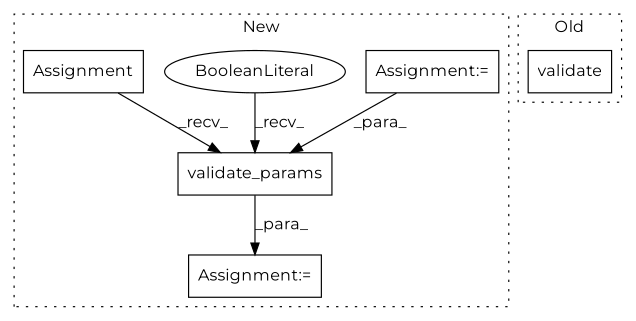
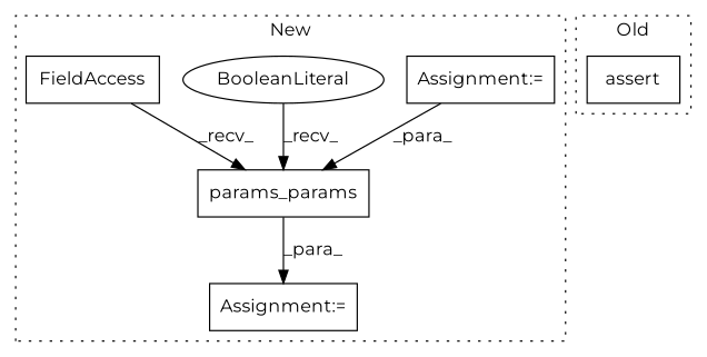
  digraph {
    fontname=Montserrat
    node [a=7 fontname=Montserrat l=1 shape=box]
    edge [fontname=Montserrat]
-   n1 [a=32 l="16,1" label=validate_params s="14689,14732"]
+   n1 [a=32 l="16,1" label=params_params s="14689,14732"]
    n2 [label="Assignment:=" s=14366]
    n3 [label="Assignment:=" s=14660]
    n4 [a=9 l=5 label=BooleanLiteral s=14727 shape=ellipse]
-   n5 [a=22 l=16 label=Assignment s=14661]
-   n6 [a=6 l=7 label=validate s=13475]
+   n5 [a=22 l=16 label=FieldAccess s=14661]
+   n6 [a=6 l=7 label=assert s=13475]
    subgraph cluster_1 {
      label=New
      style=dotted
      n1
      n2
      n3
      n4
      n5
    }
    subgraph cluster_2 {
      label=Old
      style=dotted
      n6
    }
    n1 -> n3 [label=_para_]
    n2 -> n1 [label=_para_]
    n4 -> n1 [label=_recv_]
    n5 -> n1 [label=_recv_]
  }
